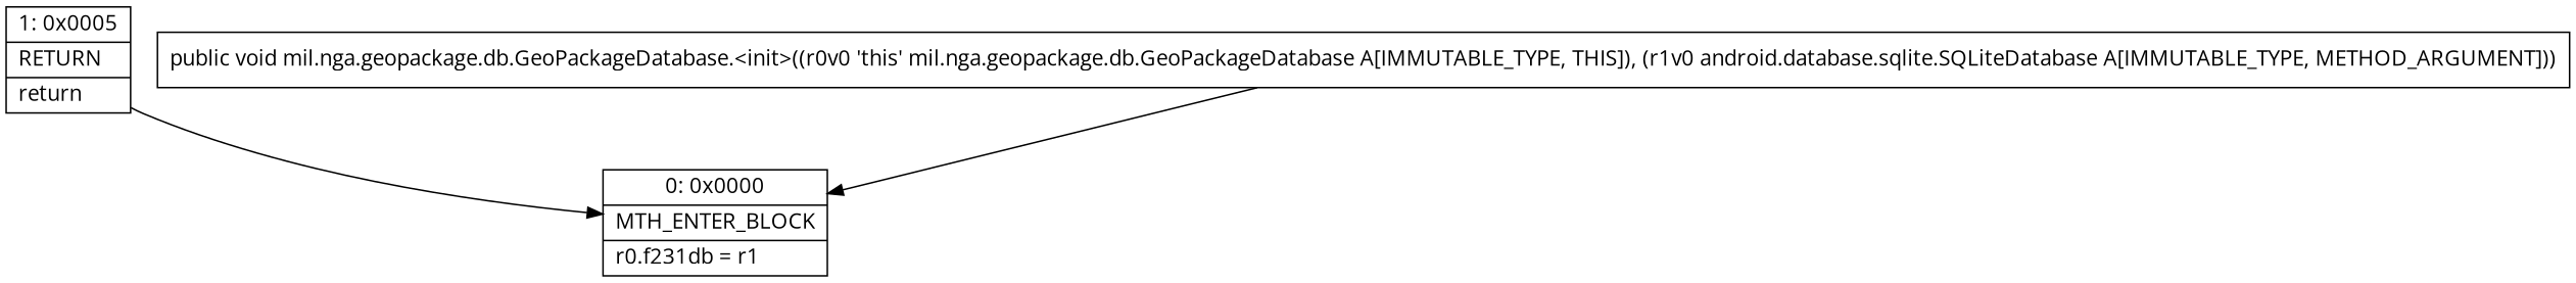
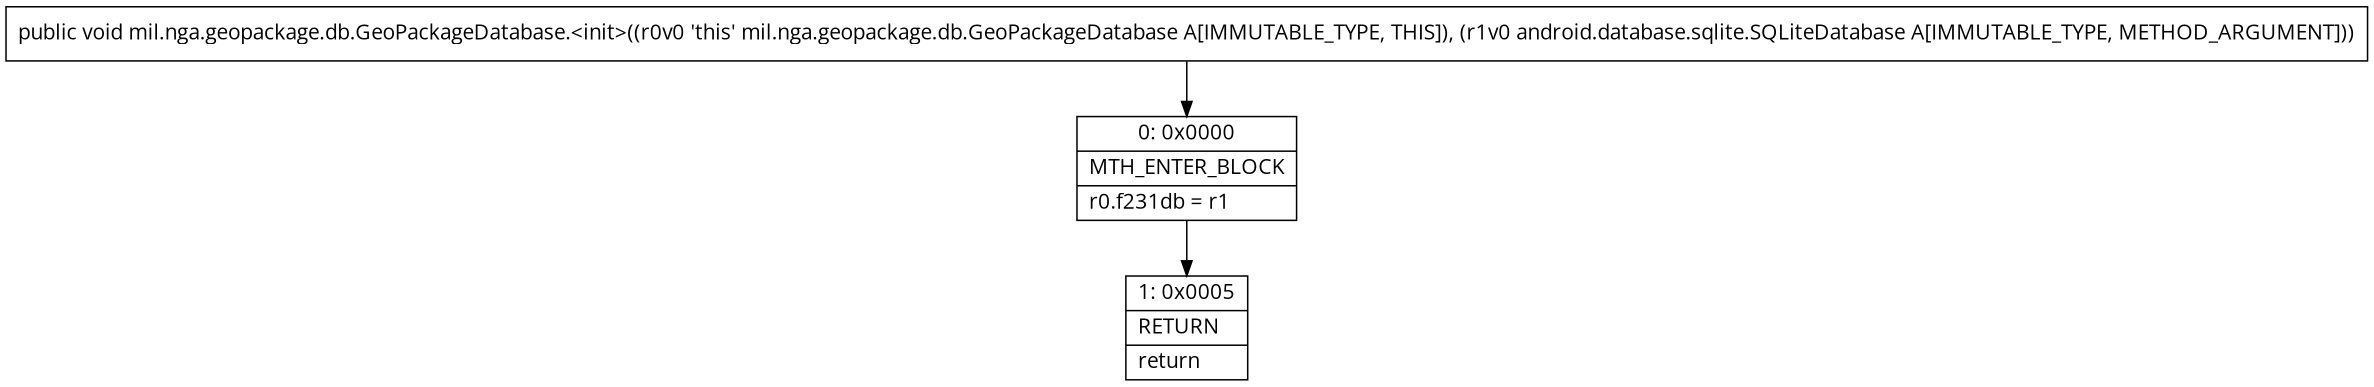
  digraph {
    fontname="Open Sans"
    node [shape=record fontname="Open Sans"]
    edge [fontname="Open Sans"]
    n1 [label="{0\:\ 0x0000|MTH_ENTER_BLOCK\l|r0.f231db = r1\l}"]
    n2 [label="{1\:\ 0x0005|RETURN\l|return\l}"]
    n3 [label="{public void mil.nga.geopackage.db.GeoPackageDatabase.\<init\>((r0v0 'this' mil.nga.geopackage.db.GeoPackageDatabase A[IMMUTABLE_TYPE, THIS]), (r1v0 android.database.sqlite.SQLiteDatabase A[IMMUTABLE_TYPE, METHOD_ARGUMENT])) }"]
-   n2 -> n1
+   n1 -> n2
    n3 -> n1
  }
